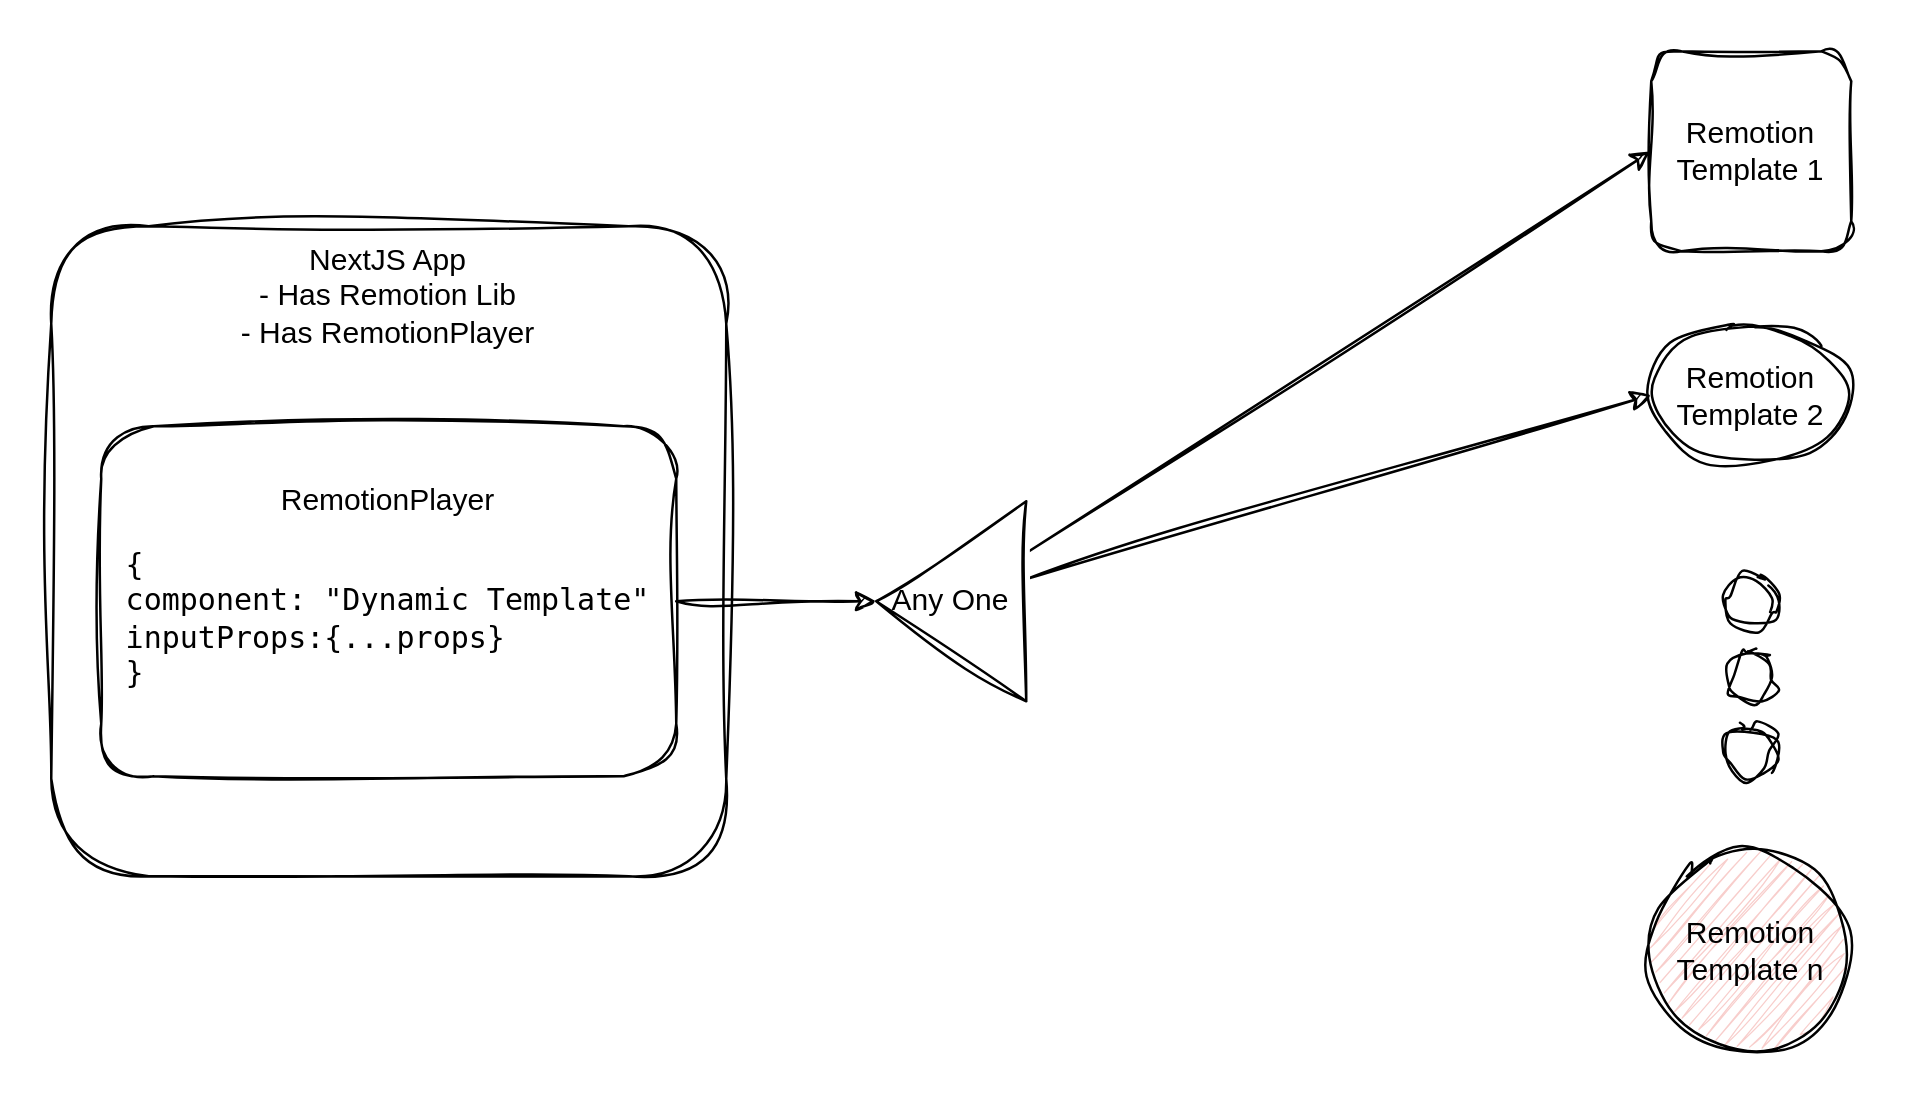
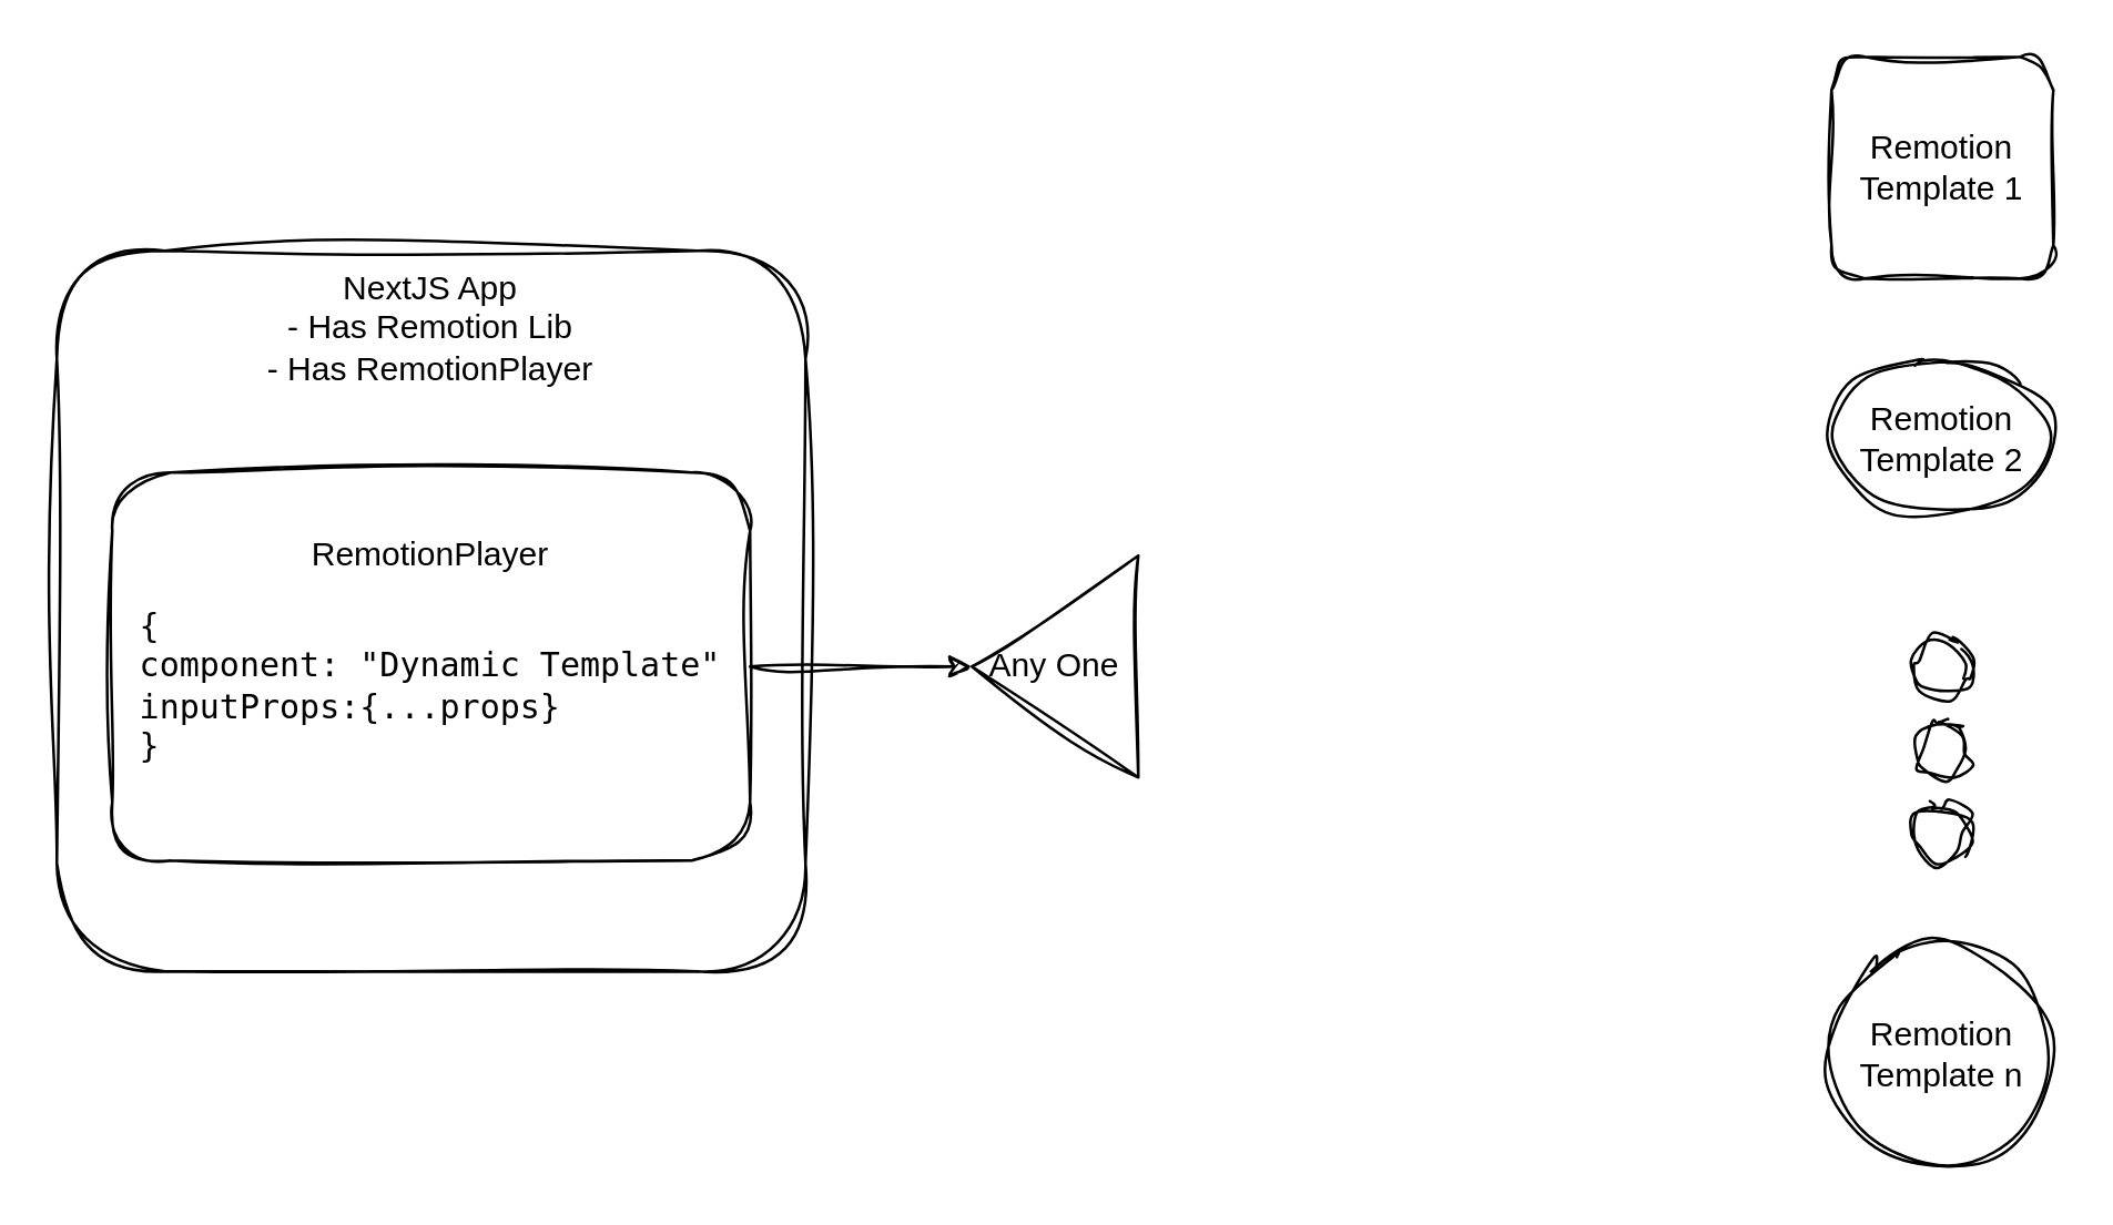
  <mxCell id="0" />
  <mxCell id="1" parent="0" />
  <mxCell id="2" value="NextJS App&lt;br&gt;- Has Remotion Lib&lt;br&gt;- Has RemotionPlayer" style="rounded=1;whiteSpace=wrap;html=1;glass=0;align=center;verticalAlign=top;sketch=1;curveFitting=1;jiggle=2;" vertex="1" parent="1"><mxGeometry y="90" width="270" height="260" as="geometry" x="20" /></mxCell>
  <mxCell id="3" value="Remotion Template 1" style="whiteSpace=wrap;html=1;aspect=fixed;sketch=1;curveFitting=1;jiggle=2;rounded=1;" vertex="1" parent="1"><mxGeometry x="660" y="20" width="80" height="80" as="geometry" /></mxCell>
  <mxCell id="4" value="Remotion Template 2" style="ellipse;whiteSpace=wrap;html=1;aspect=fixed;sketch=1;curveFitting=1;jiggle=2;" vertex="1" parent="1"><mxGeometry x="660" y="130" width="80" height="55" as="geometry" /></mxCell>
- <mxCell id="5" value="Remotion Template n" style="ellipse;whiteSpace=wrap;html=1;aspect=fixed;sketch=1;curveFitting=1;jiggle=2;fillColor=#f8cecc;" vertex="1" parent="1"><mxGeometry x="660" y="340" width="80" height="80" as="geometry" /></mxCell>
+ <mxCell id="5" value="Remotion Template n" style="ellipse;whiteSpace=wrap;html=1;aspect=fixed;sketch=1;curveFitting=1;jiggle=2;" vertex="1" parent="1"><mxGeometry x="660" y="340" width="80" height="80" as="geometry" /></mxCell>
  <mxCell id="6" style="edgeStyle=none;html=1;entryX=1;entryY=0.5;entryDx=0;entryDy=0;sketch=1;curveFitting=1;jiggle=2;" edge="1" parent="1" source="7" target="10"><mxGeometry relative="1" as="geometry" /></mxCell>
  <mxCell id="7" value="RemotionPlayer&lt;br&gt;&lt;pre style=&quot;text-align: left;&quot;&gt;{&lt;br&gt;component: &quot;Dynamic Template&quot;&lt;br&gt;inputProps:{...props}&lt;br&gt;}&lt;/pre&gt;" style="rounded=1;whiteSpace=wrap;html=1;glass=0;sketch=1;curveFitting=1;jiggle=2;" vertex="1" parent="1"><mxGeometry x="40" y="170" width="230" height="140" as="geometry" /></mxCell>
- <mxCell id="8" style="edgeStyle=none;html=1;entryX=0;entryY=0.5;entryDx=0;entryDy=0;sketch=1;curveFitting=1;jiggle=2;" edge="1" parent="1" source="10" target="3"><mxGeometry relative="1" as="geometry" /></mxCell>
- <mxCell id="9" style="edgeStyle=none;html=1;entryX=0;entryY=0.5;entryDx=0;entryDy=0;sketch=1;curveFitting=1;jiggle=2;" edge="1" parent="1" source="10" target="4"><mxGeometry relative="1" as="geometry" /></mxCell>
  <mxCell id="10" value="Any One" style="triangle;whiteSpace=wrap;html=1;glass=0;direction=west;sketch=1;curveFitting=1;jiggle=2;" vertex="1" parent="1"><mxGeometry x="350" y="200" width="60" height="80" as="geometry" /></mxCell>
  <mxCell id="11" value="" style="ellipse;whiteSpace=wrap;html=1;aspect=fixed;glass=0;sketch=1;curveFitting=1;jiggle=2;" vertex="1" parent="1"><mxGeometry x="690" y="230" width="20" height="20" as="geometry" /></mxCell>
  <mxCell id="12" value="" style="ellipse;whiteSpace=wrap;html=1;aspect=fixed;glass=0;sketch=1;curveFitting=1;jiggle=2;" vertex="1" parent="1"><mxGeometry x="690" y="260" width="20" height="20" as="geometry" /></mxCell>
  <mxCell id="13" value="" style="ellipse;whiteSpace=wrap;html=1;aspect=fixed;glass=0;sketch=1;curveFitting=1;jiggle=2;" vertex="1" parent="1"><mxGeometry x="690" y="290" width="20" height="20" as="geometry" /></mxCell>
